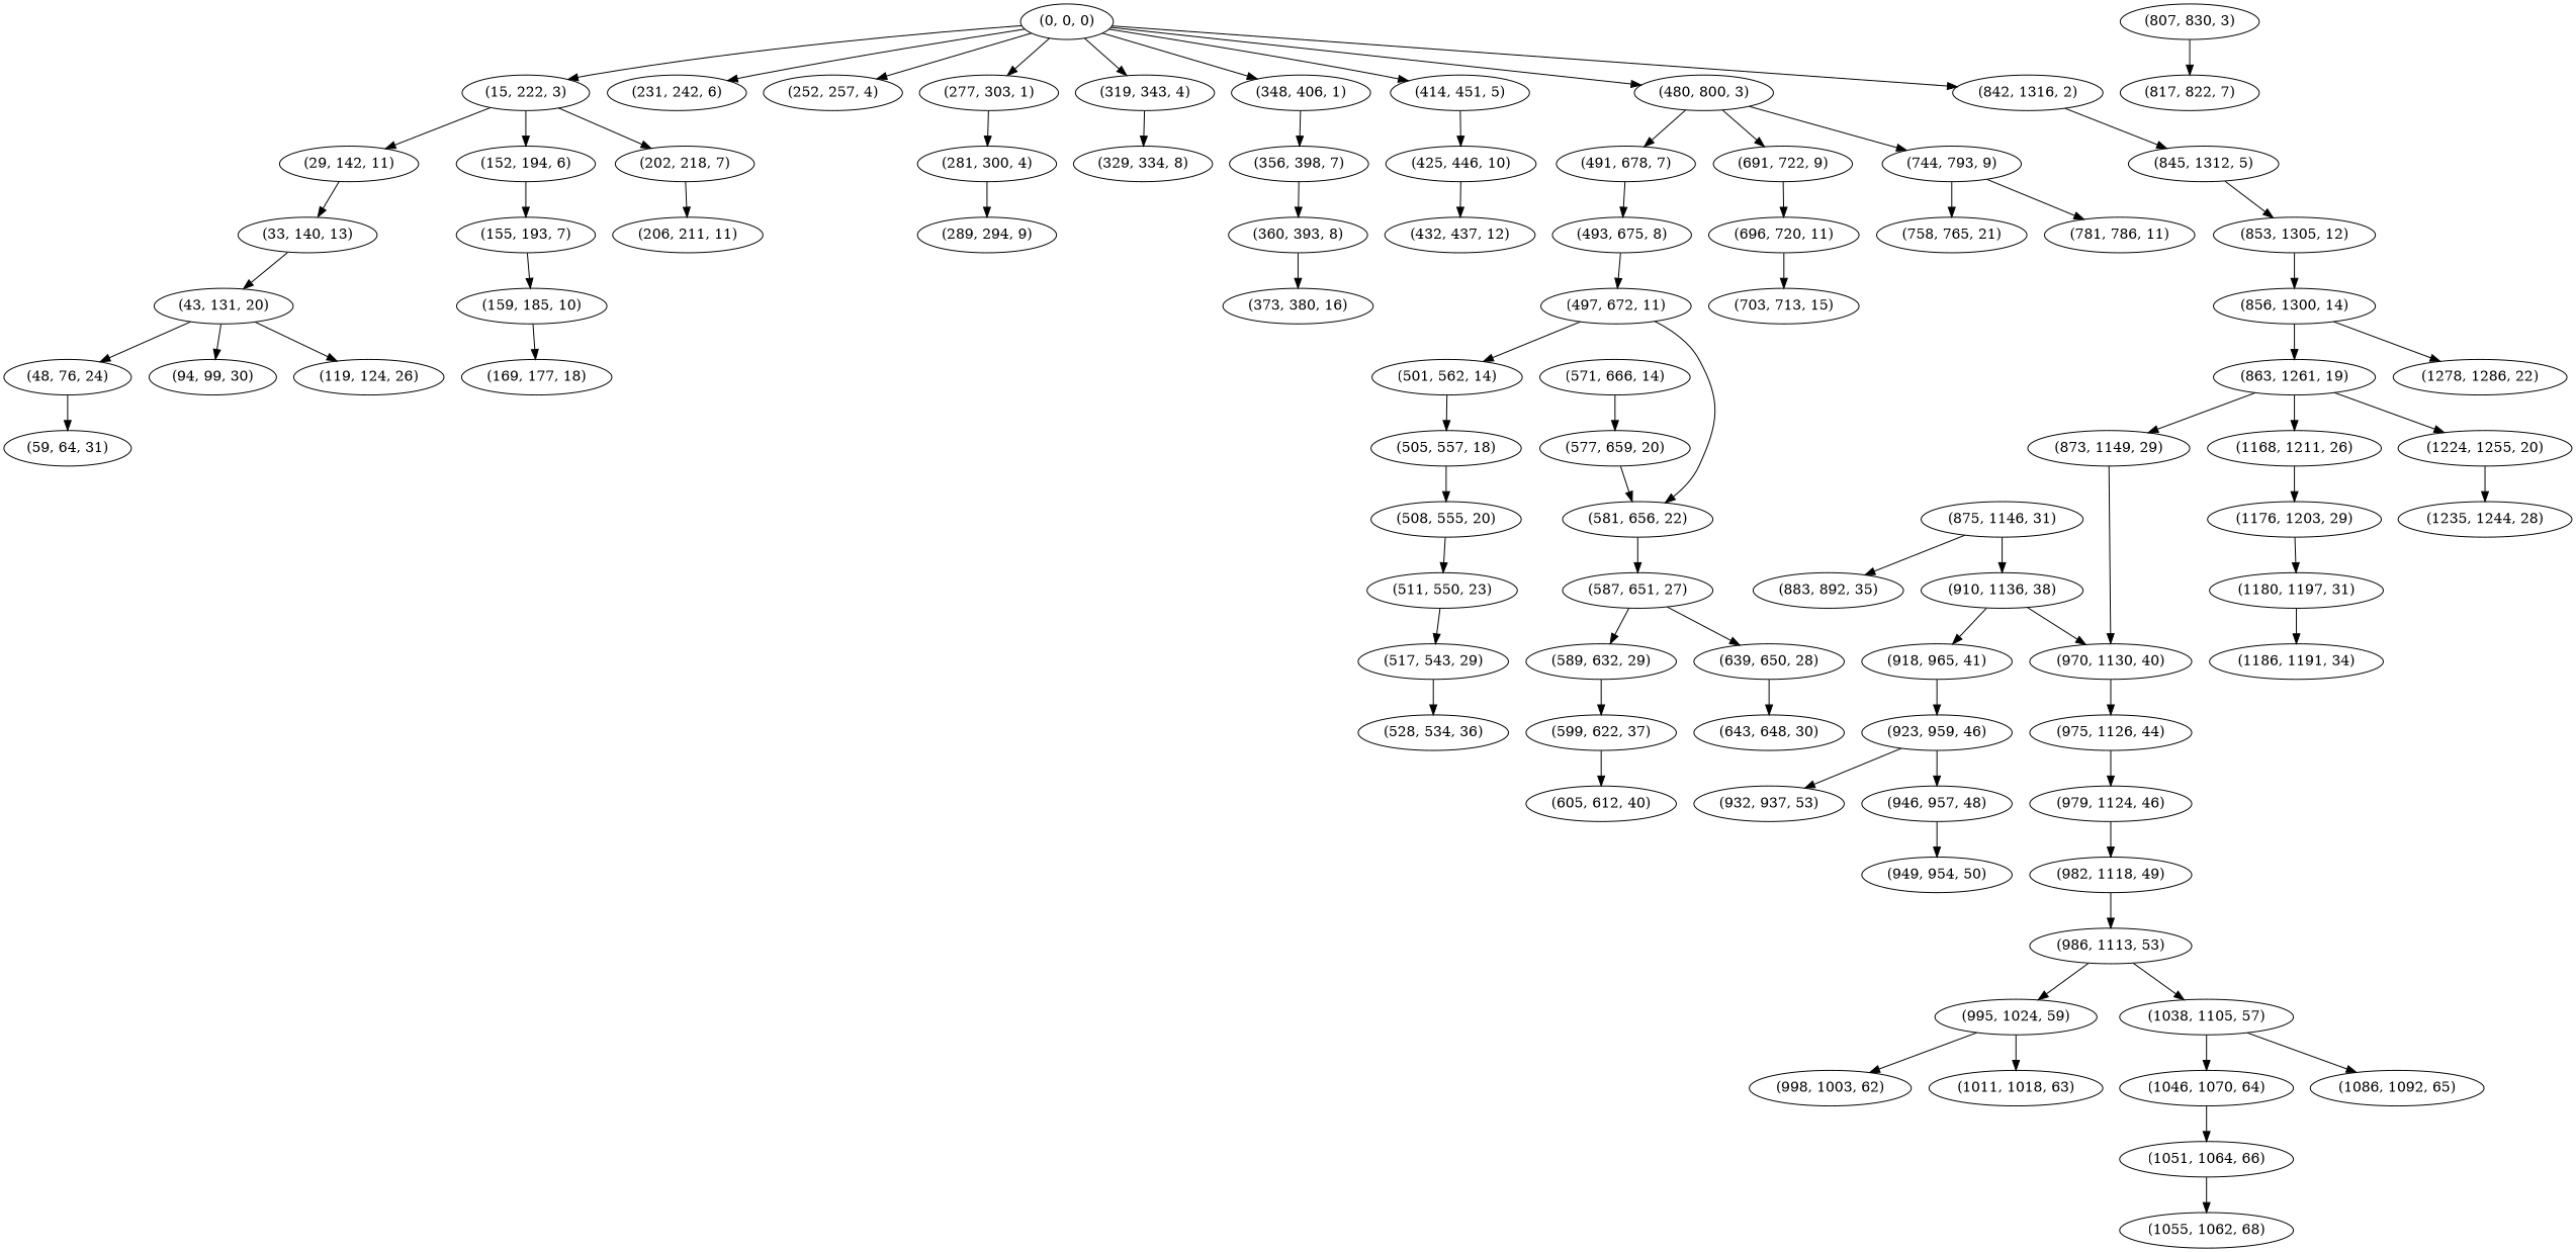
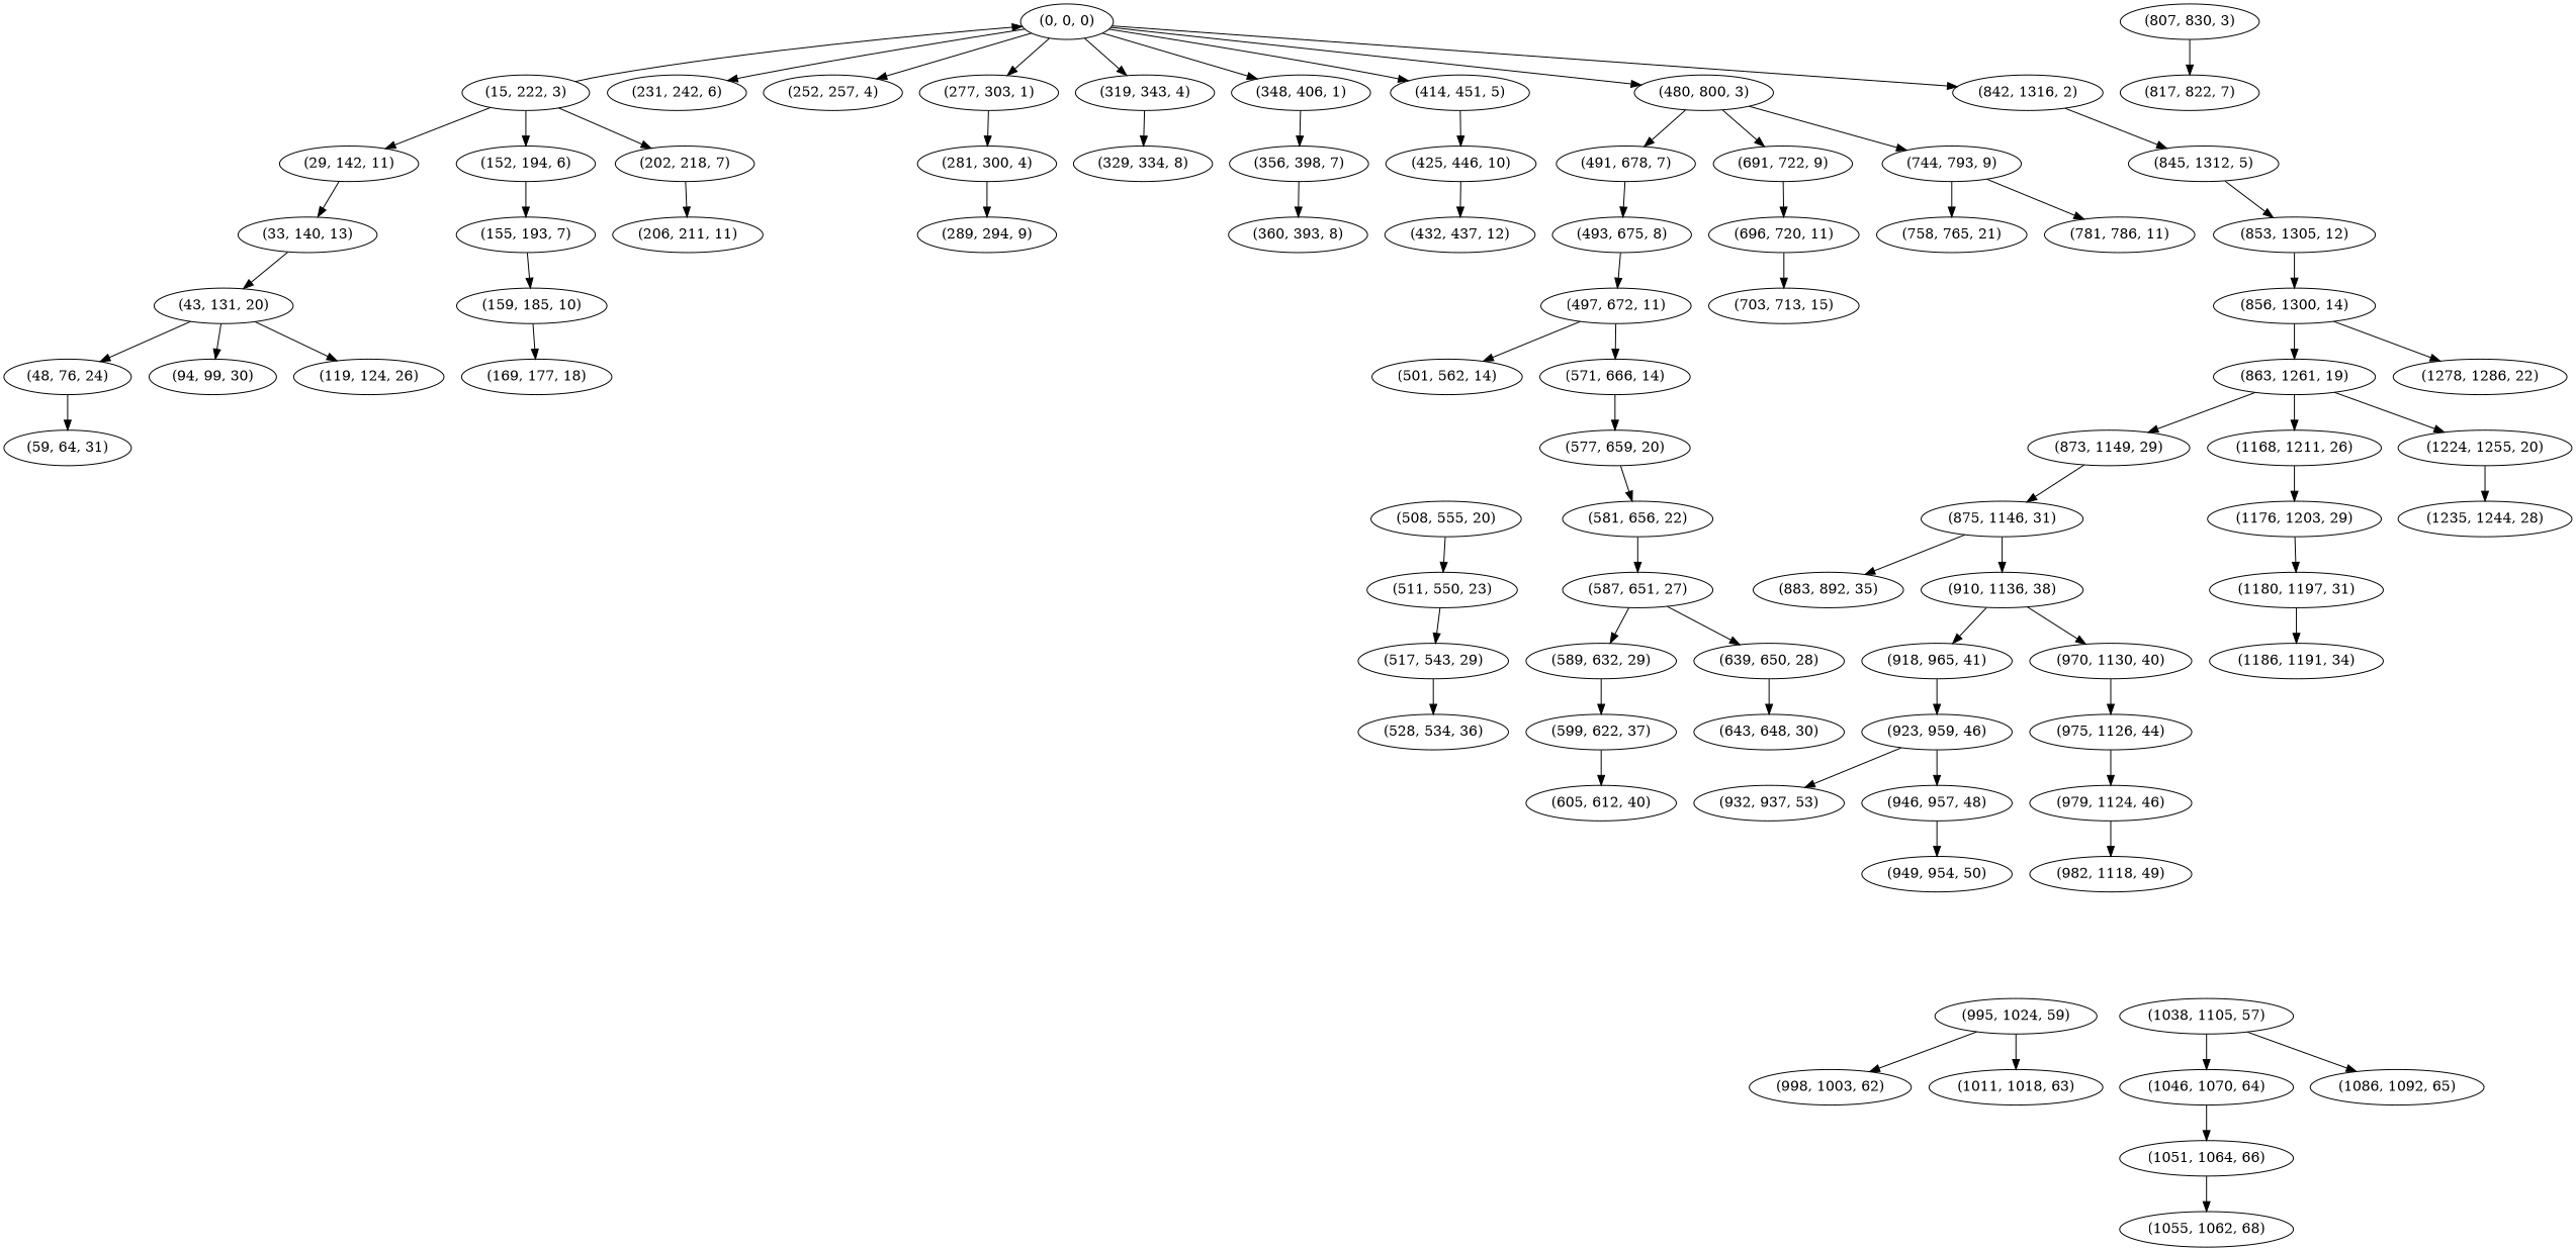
  digraph {
    "(0, 0, 0)"
    "(15, 222, 3)"
    "(231, 242, 6)"
    "(252, 257, 4)"
    "(277, 303, 1)"
    "(319, 343, 4)"
    "(348, 406, 1)"
    "(414, 451, 5)"
    "(480, 800, 3)"
    "(842, 1316, 2)"
    "(29, 142, 11)"
    "(152, 194, 6)"
    "(202, 218, 7)"
    "(281, 300, 4)"
    "(329, 334, 8)"
    "(356, 398, 7)"
    "(425, 446, 10)"
    "(491, 678, 7)"
    "(691, 722, 9)"
    "(744, 793, 9)"
    "(807, 830, 3)"
    "(817, 822, 7)"
    "(845, 1312, 5)"
    "(33, 140, 13)"
    "(155, 193, 7)"
    "(206, 211, 11)"
    "(43, 131, 20)"
    "(48, 76, 24)"
    "(94, 99, 30)"
    "(119, 124, 26)"
    "(59, 64, 31)"
    "(159, 185, 10)"
    "(169, 177, 18)"
    "(289, 294, 9)"
    "(360, 393, 8)"
-   "(373, 380, 16)"
    "(432, 437, 12)"
    "(493, 675, 8)"
    "(696, 720, 11)"
    "(758, 765, 21)"
    "(781, 786, 11)"
    "(497, 672, 11)"
    "(501, 562, 14)"
    "(571, 666, 14)"
-   "(505, 557, 18)"
    "(577, 659, 20)"
    "(508, 555, 20)"
    "(511, 550, 23)"
    "(517, 543, 29)"
    "(528, 534, 36)"
    "(581, 656, 22)"
    "(587, 651, 27)"
    "(589, 632, 29)"
    "(639, 650, 28)"
    "(599, 622, 37)"
    "(643, 648, 30)"
    "(605, 612, 40)"
    "(703, 713, 15)"
    "(853, 1305, 12)"
    "(856, 1300, 14)"
    "(863, 1261, 19)"
    "(1278, 1286, 22)"
    "(873, 1149, 29)"
    "(1168, 1211, 26)"
    "(1224, 1255, 20)"
    "(875, 1146, 31)"
    "(1176, 1203, 29)"
    "(1235, 1244, 28)"
    "(883, 892, 35)"
    "(910, 1136, 38)"
    "(918, 965, 41)"
    "(970, 1130, 40)"
    "(923, 959, 46)"
    "(975, 1126, 44)"
    "(932, 937, 53)"
    "(946, 957, 48)"
    "(949, 954, 50)"
    "(979, 1124, 46)"
    "(982, 1118, 49)"
-   "(986, 1113, 53)"
    "(995, 1024, 59)"
    "(1038, 1105, 57)"
    "(998, 1003, 62)"
    "(1011, 1018, 63)"
    "(1046, 1070, 64)"
    "(1086, 1092, 65)"
    "(1051, 1064, 66)"
    "(1055, 1062, 68)"
    "(1180, 1197, 31)"
    "(1186, 1191, 34)"
-   "(0, 0, 0)" -> "(15, 222, 3)"
+   "(15, 222, 3)" -> "(0, 0, 0)"
    "(0, 0, 0)" -> "(231, 242, 6)"
    "(0, 0, 0)" -> "(252, 257, 4)"
    "(0, 0, 0)" -> "(277, 303, 1)"
    "(0, 0, 0)" -> "(319, 343, 4)"
    "(0, 0, 0)" -> "(348, 406, 1)"
    "(0, 0, 0)" -> "(414, 451, 5)"
    "(0, 0, 0)" -> "(480, 800, 3)"
    "(0, 0, 0)" -> "(842, 1316, 2)"
    "(15, 222, 3)" -> "(29, 142, 11)"
    "(15, 222, 3)" -> "(152, 194, 6)"
    "(15, 222, 3)" -> "(202, 218, 7)"
    "(277, 303, 1)" -> "(281, 300, 4)"
    "(319, 343, 4)" -> "(329, 334, 8)"
    "(348, 406, 1)" -> "(356, 398, 7)"
    "(414, 451, 5)" -> "(425, 446, 10)"
    "(480, 800, 3)" -> "(491, 678, 7)"
    "(480, 800, 3)" -> "(691, 722, 9)"
    "(480, 800, 3)" -> "(744, 793, 9)"
    "(842, 1316, 2)" -> "(845, 1312, 5)"
    "(29, 142, 11)" -> "(33, 140, 13)"
    "(152, 194, 6)" -> "(155, 193, 7)"
    "(202, 218, 7)" -> "(206, 211, 11)"
    "(281, 300, 4)" -> "(289, 294, 9)"
    "(356, 398, 7)" -> "(360, 393, 8)"
    "(425, 446, 10)" -> "(432, 437, 12)"
    "(491, 678, 7)" -> "(493, 675, 8)"
    "(691, 722, 9)" -> "(696, 720, 11)"
    "(744, 793, 9)" -> "(758, 765, 21)"
    "(744, 793, 9)" -> "(781, 786, 11)"
    "(807, 830, 3)" -> "(817, 822, 7)"
    "(845, 1312, 5)" -> "(853, 1305, 12)"
    "(33, 140, 13)" -> "(43, 131, 20)"
    "(155, 193, 7)" -> "(159, 185, 10)"
    "(43, 131, 20)" -> "(48, 76, 24)"
    "(43, 131, 20)" -> "(94, 99, 30)"
    "(43, 131, 20)" -> "(119, 124, 26)"
    "(48, 76, 24)" -> "(59, 64, 31)"
    "(159, 185, 10)" -> "(169, 177, 18)"
-   "(360, 393, 8)" -> "(373, 380, 16)"
    "(493, 675, 8)" -> "(497, 672, 11)"
    "(696, 720, 11)" -> "(703, 713, 15)"
    "(497, 672, 11)" -> "(501, 562, 14)"
-   "(497, 672, 11)" -> "(581, 656, 22)"
-   "(501, 562, 14)" -> "(505, 557, 18)"
+   "(497, 672, 11)" -> "(571, 666, 14)"
    "(571, 666, 14)" -> "(577, 659, 20)"
-   "(505, 557, 18)" -> "(508, 555, 20)"
    "(577, 659, 20)" -> "(581, 656, 22)"
    "(508, 555, 20)" -> "(511, 550, 23)"
    "(511, 550, 23)" -> "(517, 543, 29)"
    "(517, 543, 29)" -> "(528, 534, 36)"
    "(581, 656, 22)" -> "(587, 651, 27)"
    "(587, 651, 27)" -> "(589, 632, 29)"
    "(587, 651, 27)" -> "(639, 650, 28)"
    "(589, 632, 29)" -> "(599, 622, 37)"
    "(639, 650, 28)" -> "(643, 648, 30)"
    "(599, 622, 37)" -> "(605, 612, 40)"
    "(853, 1305, 12)" -> "(856, 1300, 14)"
    "(856, 1300, 14)" -> "(863, 1261, 19)"
    "(856, 1300, 14)" -> "(1278, 1286, 22)"
    "(863, 1261, 19)" -> "(873, 1149, 29)"
    "(863, 1261, 19)" -> "(1168, 1211, 26)"
    "(863, 1261, 19)" -> "(1224, 1255, 20)"
-   "(873, 1149, 29)" -> "(970, 1130, 40)"
+   "(873, 1149, 29)" -> "(875, 1146, 31)"
    "(1168, 1211, 26)" -> "(1176, 1203, 29)"
    "(1224, 1255, 20)" -> "(1235, 1244, 28)"
    "(875, 1146, 31)" -> "(883, 892, 35)"
    "(875, 1146, 31)" -> "(910, 1136, 38)"
    "(1176, 1203, 29)" -> "(1180, 1197, 31)"
    "(910, 1136, 38)" -> "(918, 965, 41)"
    "(910, 1136, 38)" -> "(970, 1130, 40)"
    "(918, 965, 41)" -> "(923, 959, 46)"
    "(970, 1130, 40)" -> "(975, 1126, 44)"
    "(923, 959, 46)" -> "(932, 937, 53)"
    "(923, 959, 46)" -> "(946, 957, 48)"
    "(975, 1126, 44)" -> "(979, 1124, 46)"
    "(946, 957, 48)" -> "(949, 954, 50)"
    "(979, 1124, 46)" -> "(982, 1118, 49)"
-   "(982, 1118, 49)" -> "(986, 1113, 53)"
-   "(986, 1113, 53)" -> "(995, 1024, 59)"
-   "(986, 1113, 53)" -> "(1038, 1105, 57)"
    "(995, 1024, 59)" -> "(998, 1003, 62)"
    "(995, 1024, 59)" -> "(1011, 1018, 63)"
    "(1038, 1105, 57)" -> "(1046, 1070, 64)"
    "(1038, 1105, 57)" -> "(1086, 1092, 65)"
    "(1046, 1070, 64)" -> "(1051, 1064, 66)"
    "(1051, 1064, 66)" -> "(1055, 1062, 68)"
    "(1180, 1197, 31)" -> "(1186, 1191, 34)"
  }
